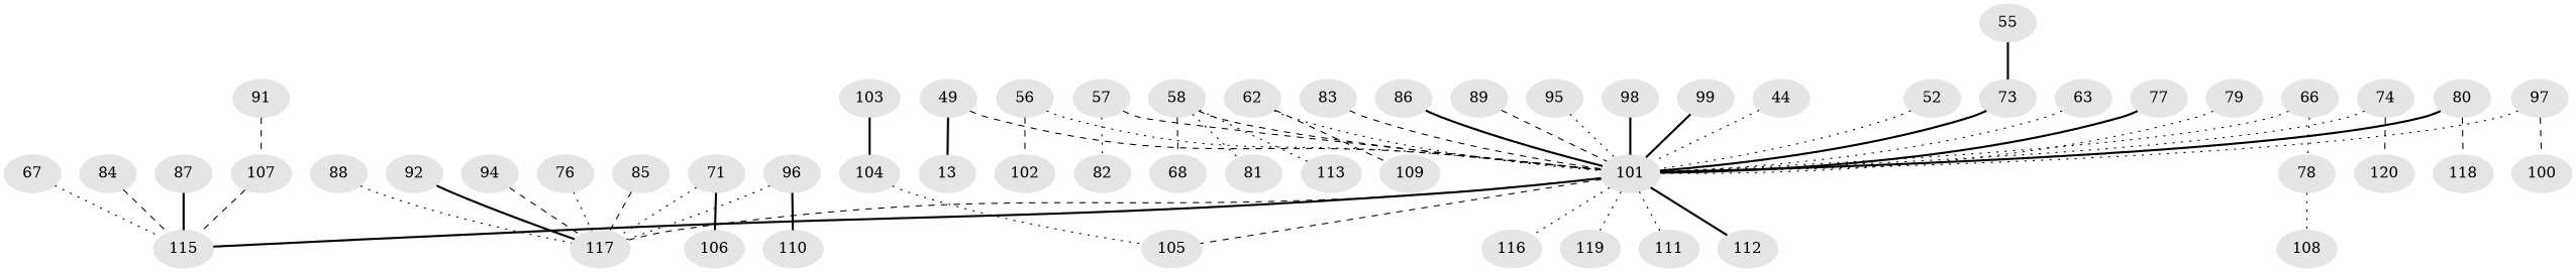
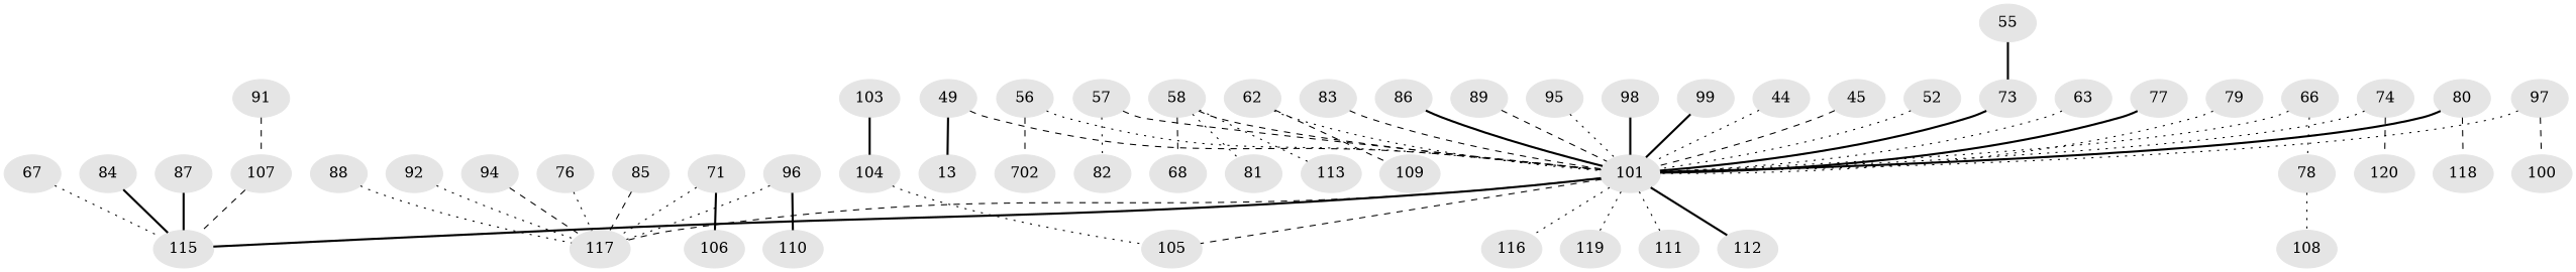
  graph {
    node [color=gray90 style=filled]
    edge [style=dotted]
    101 [super="+37+43+10+64+42+19+36+38+40"]
    115 [super="+22+35+51+65+39+114"]
    117 [super="+75+90"]
    105 [super="+1"]
    111
    112
    116
    119
    44
+   45
    49
    n12 [label=13]
    52
    73 [super="+50"]
    55
    56
-   102
+   102 [label=702]
    57
    82
    58
    68
    81
    113
    62
    109
    63
    66
    78
    108
    67
    71
    106
    74
    120
    76
    77
    79
    80
    118
    83
    84
    85
    86
    87
    88 [super="+31"]
    89
    107 [super="+70"]
    91
    92
    94
    95
    96 [super="+93"]
    110
    97 [super="+26"]
    100
    98
    99
    104 [super="+46"]
    103
    101 -- 115 [style=bold]
    101 -- 117 [style=dashed]
    101 -- 105 [style=dashed]
    101 -- 111
    101 -- 112 [style=bold]
    101 -- 116
    101 -- 119
    44 -- 101
+   45 -- 101 [style=dashed]
    49 -- 101 [style=dashed]
    49 -- n12 [style=bold]
    52 -- 101
    73 -- 101 [style=bold]
    55 -- 73 [style=bold]
    56 -- 101
    56 -- 102 [style=dashed]
    57 -- 101 [style=dashed]
    57 -- 82
    58 -- 101 [style=dashed]
    58 -- 68 [style=dashed]
    58 -- 81
    58 -- 113
    62 -- 101
    62 -- 109 [style=dashed]
    63 -- 101
    66 -- 101
    66 -- 78
    78 -- 108
    67 -- 115
    71 -- 117
    71 -- 106 [style=bold]
    74 -- 101
    74 -- 120 [style=dashed]
    76 -- 117
    77 -- 101 [style=bold]
    79 -- 101
    80 -- 101 [style=bold]
    80 -- 118 [style=dashed]
    83 -- 101 [style=dashed]
-   84 -- 115 [style=dashed]
+   84 -- 115 [style=bold]
    85 -- 117 [style=dashed]
    86 -- 101 [style=bold]
    87 -- 115 [style=bold]
    88 -- 117
    89 -- 101 [style=dashed]
    107 -- 115 [style=dashed]
    91 -- 107 [style=dashed]
-   92 -- 117 [style=bold]
+   92 -- 117
    94 -- 117 [style=dashed]
    95 -- 101
    96 -- 117
    96 -- 110 [style=bold]
    97 -- 101
    97 -- 100 [style=dashed]
    98 -- 101 [style=bold]
    99 -- 101 [style=bold]
    104 -- 105
    103 -- 104 [style=bold]
  }
